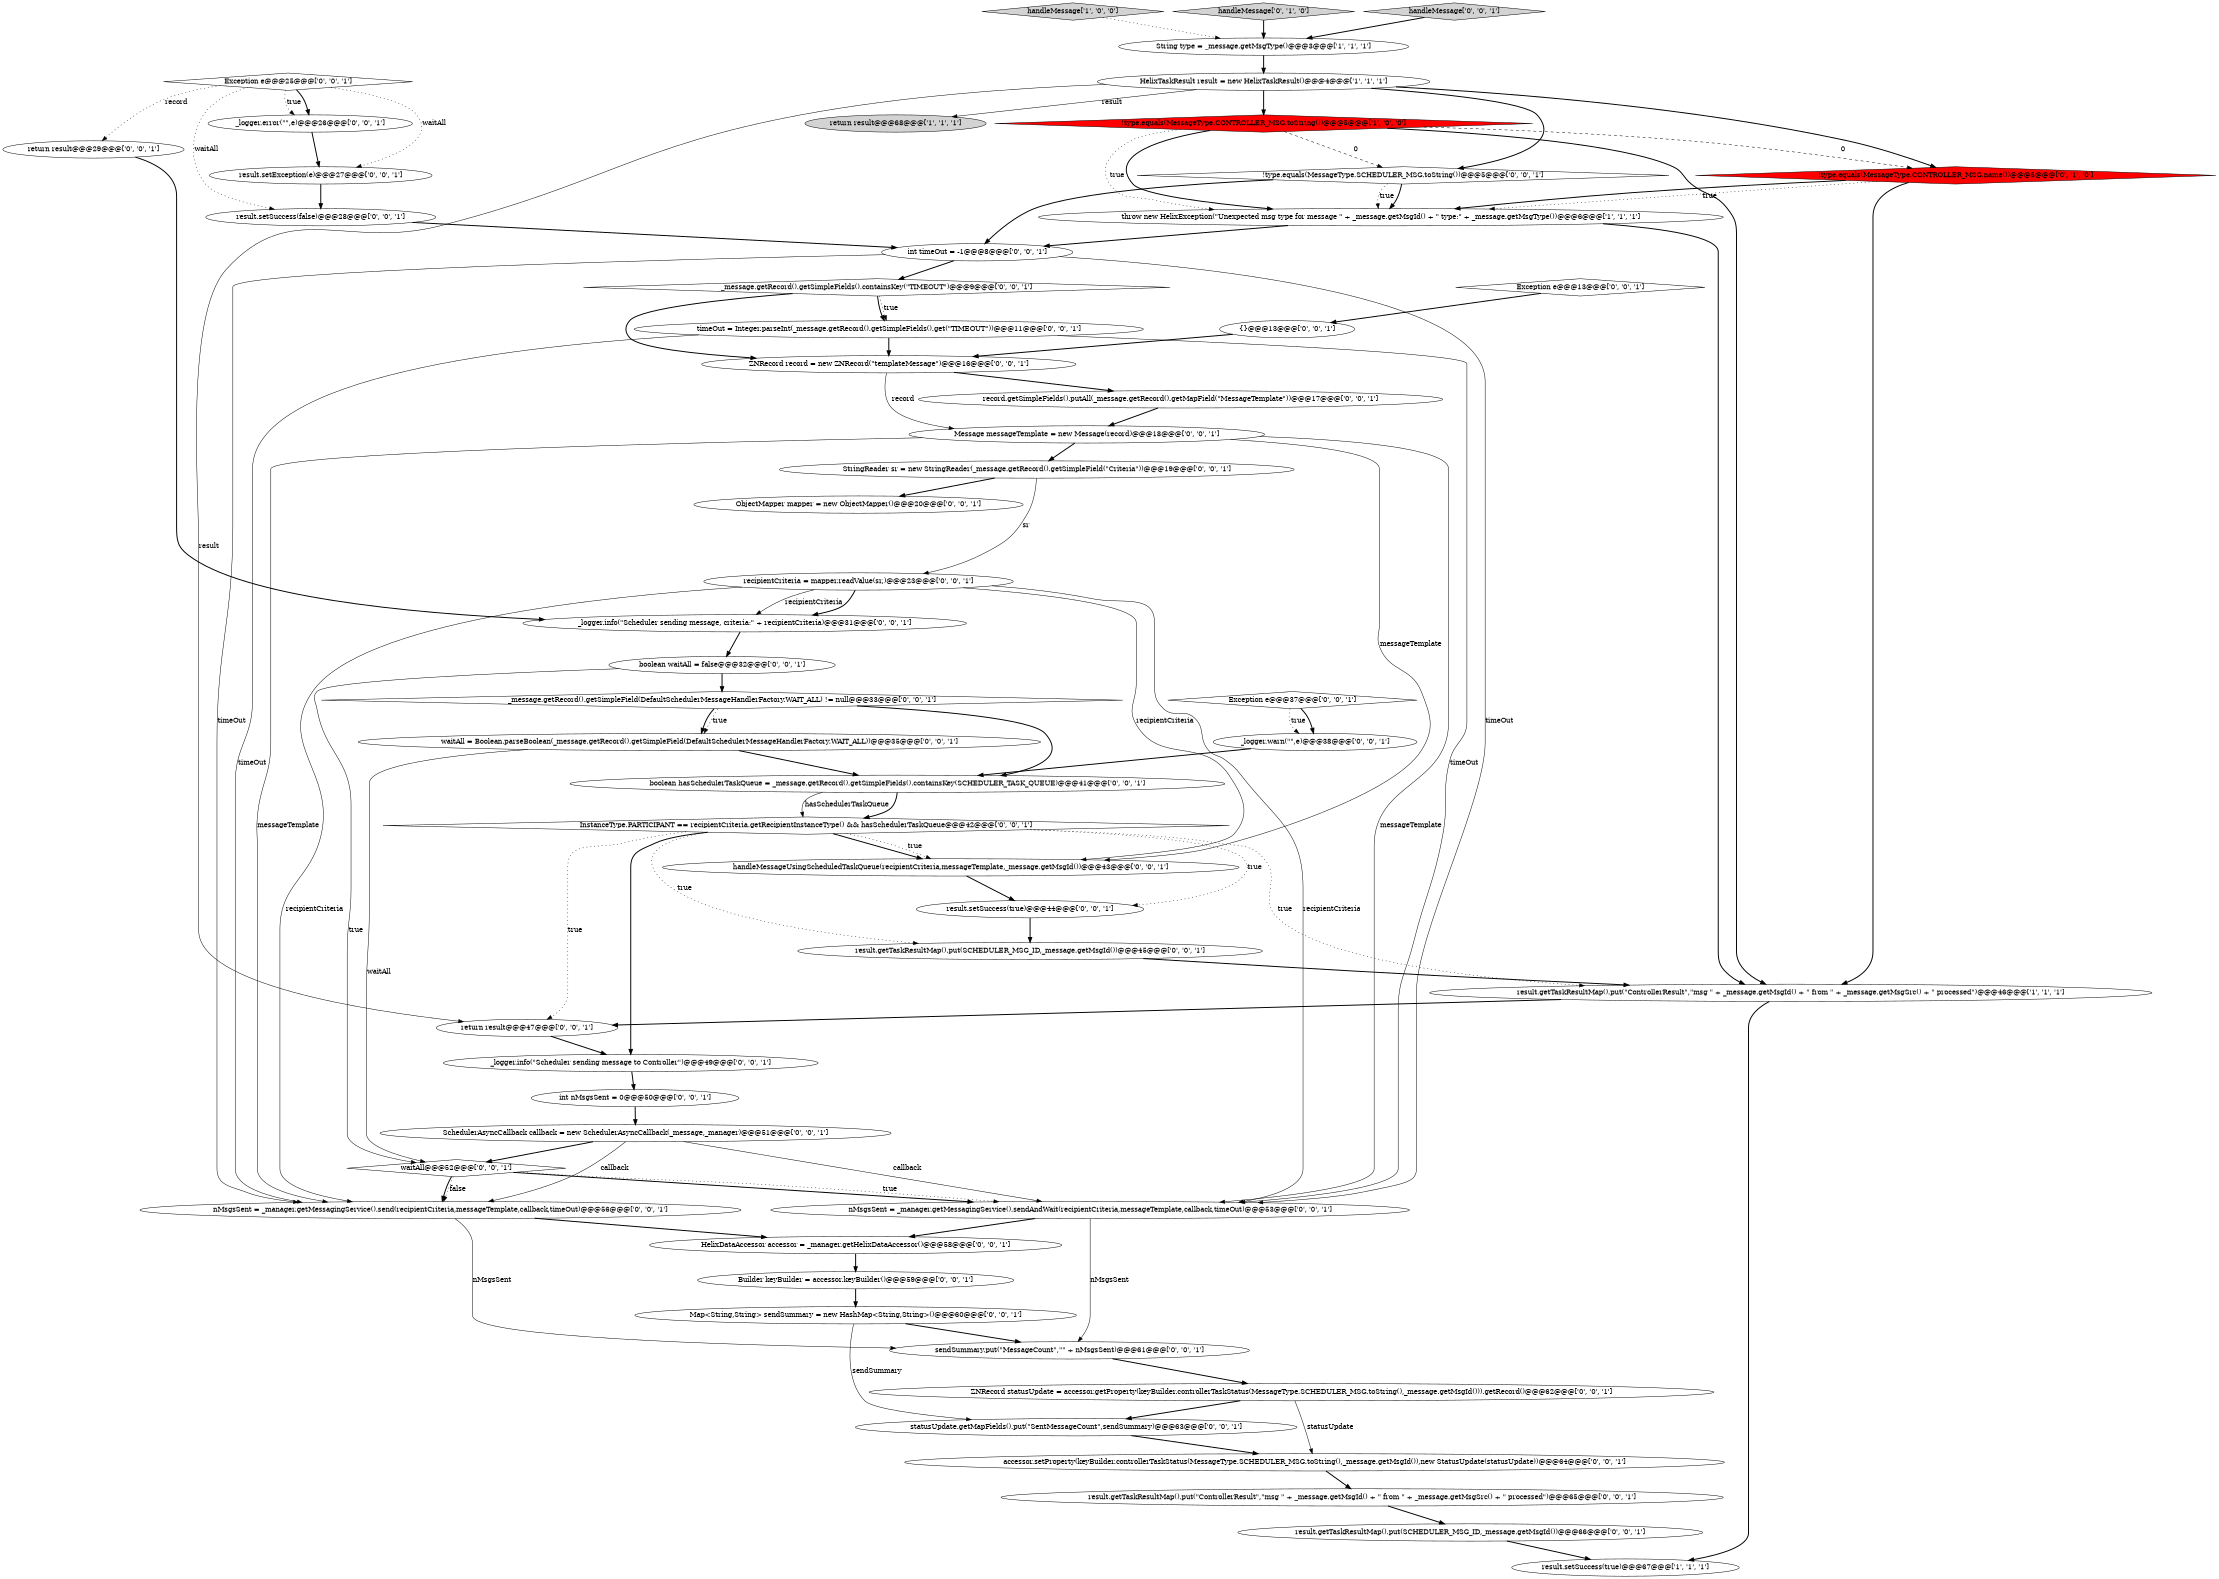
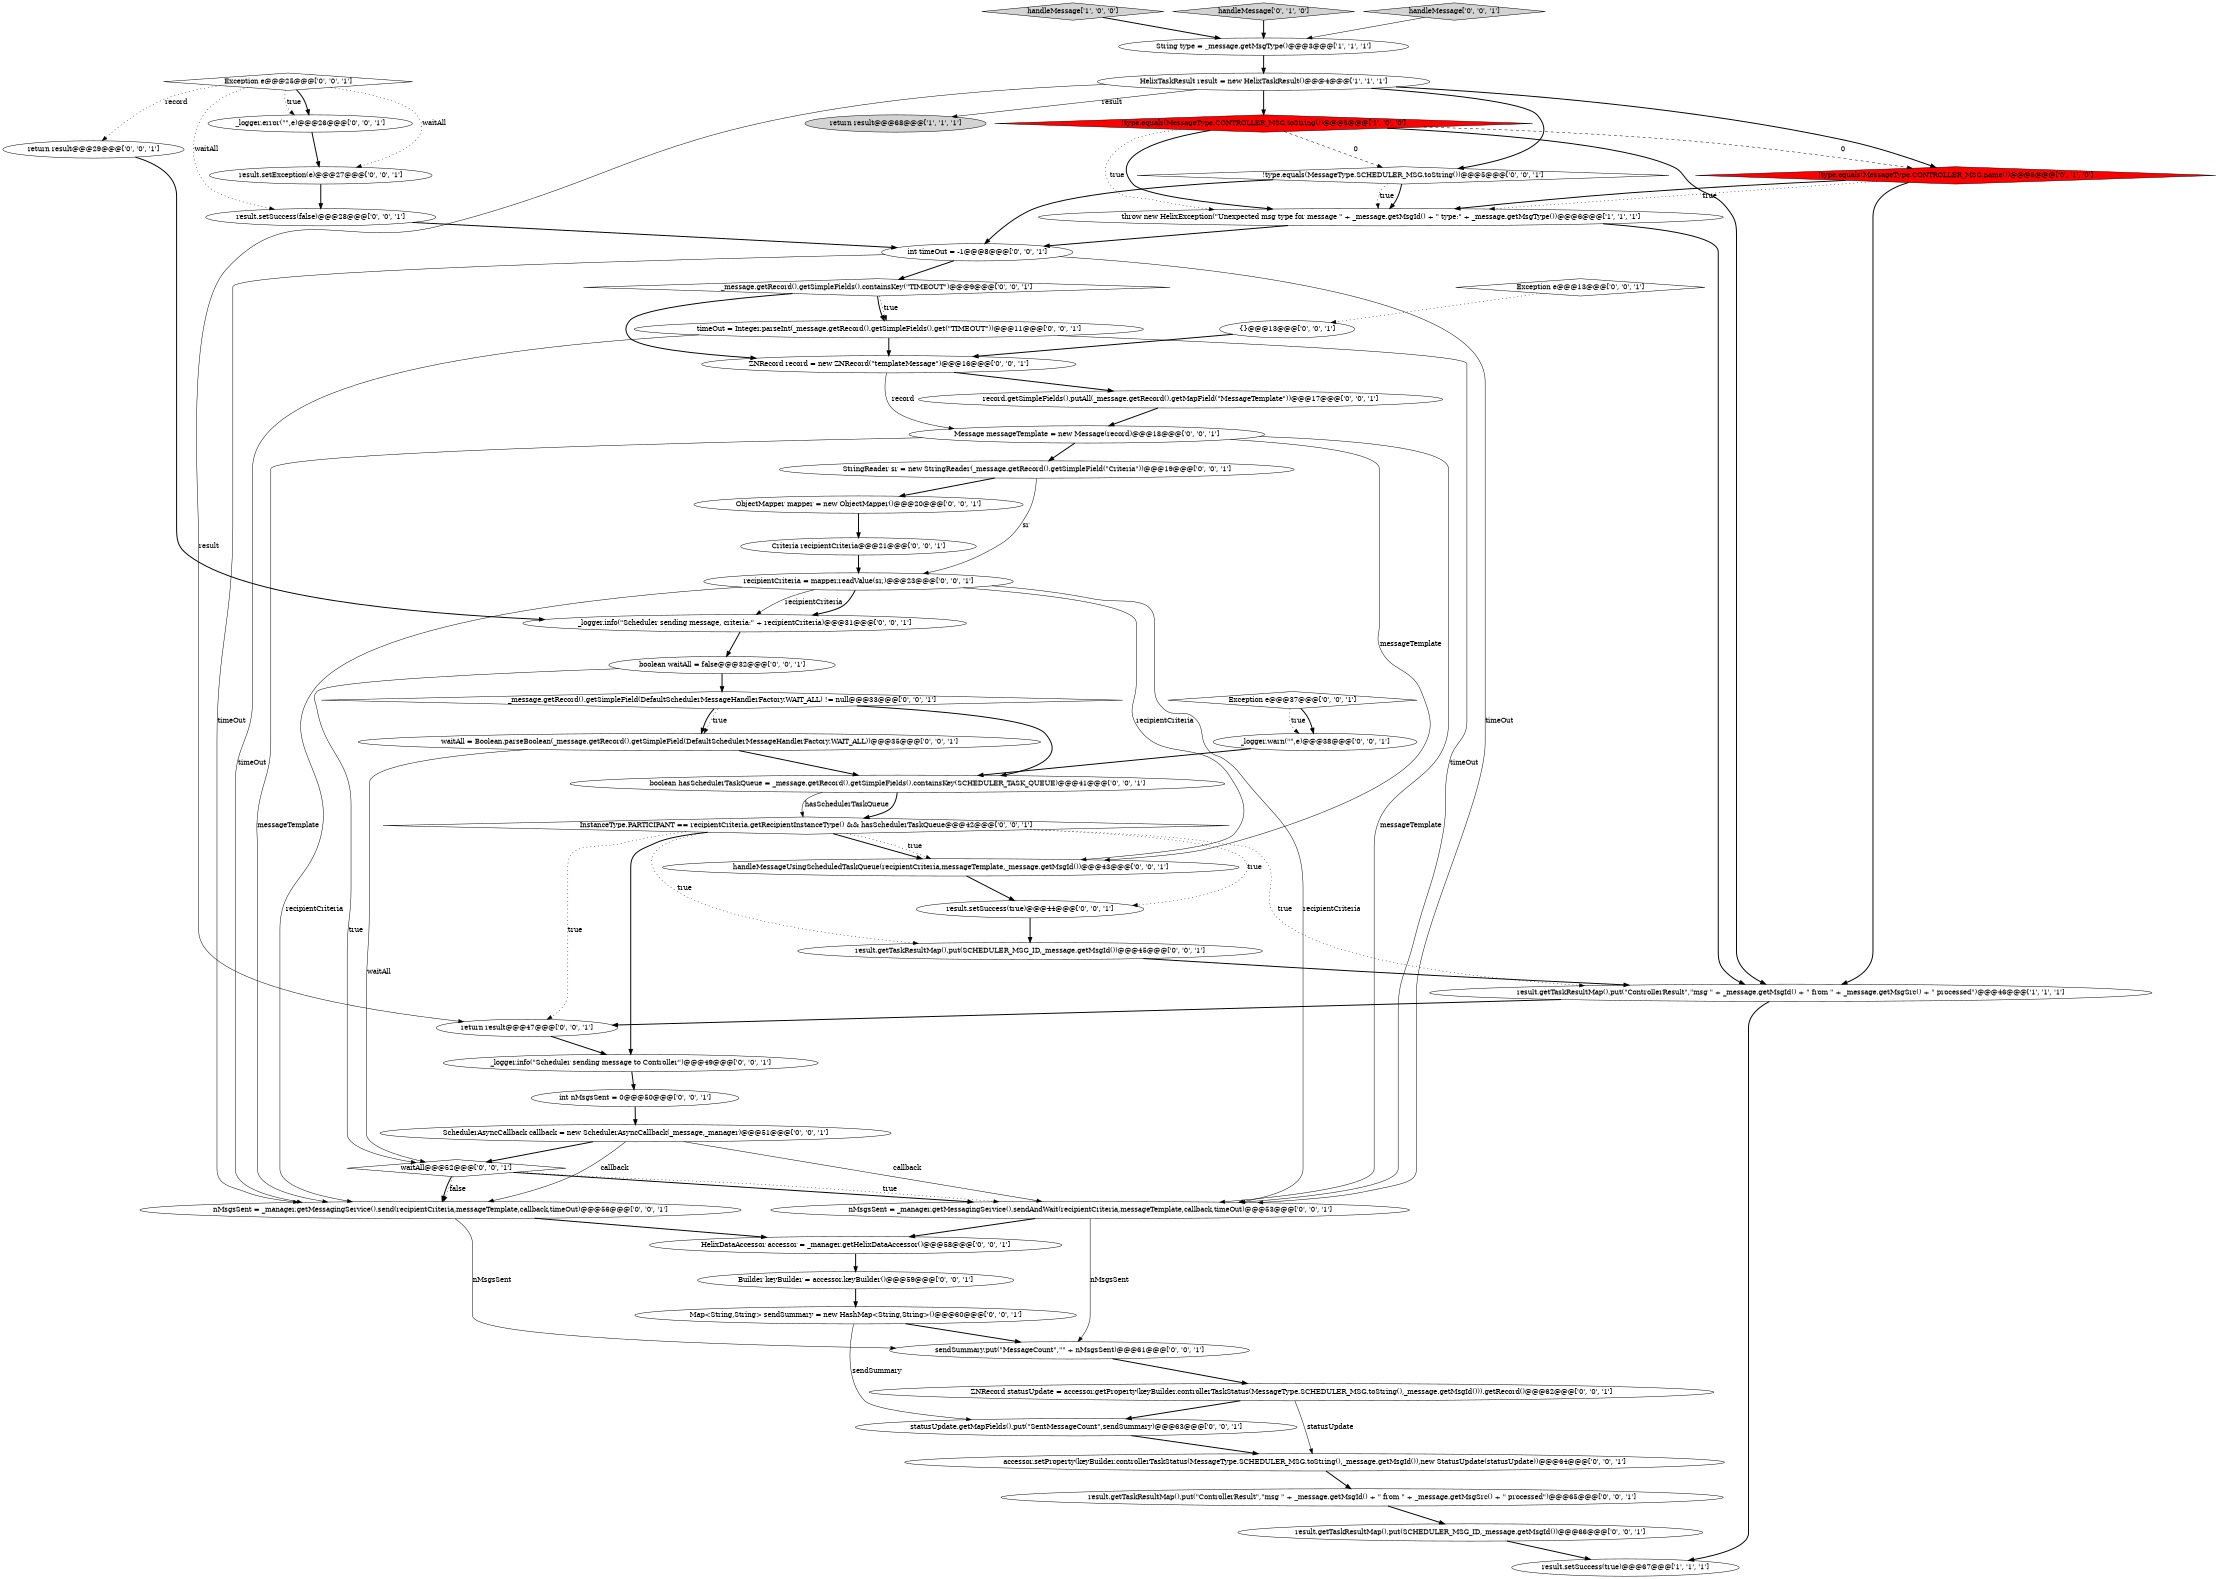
  digraph {
    node [fillcolor=white shape=ellipse style=filled]
    edge [style=bold]
    n1 [label="return result@@@29@@@['0', '0', '1']"]
    n2 [label="_logger.info(\"Scheduler sending message, criteria:\" + recipientCriteria)@@@31@@@['0', '0', '1']"]
    n3 [label="boolean waitAll = false@@@32@@@['0', '0', '1']"]
    n4 [label="result.getTaskResultMap().put(\"ControllerResult\",\"msg \" + _message.getMsgId() + \" from \" + _message.getMsgSrc() + \" processed\")@@@65@@@['0', '0', '1']"]
    n5 [label="result.getTaskResultMap().put(SCHEDULER_MSG_ID,_message.getMsgId())@@@66@@@['0', '0', '1']"]
    n6 [label="result.setSuccess(true)@@@67@@@['1', '1', '1']"]
    n7 [fillcolor=red label="!type.equals(MessageType.CONTROLLER_MSG.toString())@@@5@@@['1', '0', '0']" shape=diamond]
    n8 [label="!type.equals(MessageType.SCHEDULER_MSG.toString())@@@5@@@['0', '0', '1']" shape=diamond]
    n9 [fillcolor=red label="!type.equals(MessageType.CONTROLLER_MSG.name())@@@5@@@['0', '1', '0']" shape=diamond]
    n10 [label="throw new HelixException(\"Unexpected msg type for message \" + _message.getMsgId() + \" type:\" + _message.getMsgType())@@@6@@@['1', '1', '1']"]
    n11 [label="result.getTaskResultMap().put(\"ControllerResult\",\"msg \" + _message.getMsgId() + \" from \" + _message.getMsgSrc() + \" processed\")@@@46@@@['1', '1', '1']"]
    n12 [label="int timeOut = -1@@@8@@@['0', '0', '1']"]
    n13 [label="return result@@@47@@@['0', '0', '1']"]
    n14 [label="boolean hasSchedulerTaskQueue = _message.getRecord().getSimpleFields().containsKey(SCHEDULER_TASK_QUEUE)@@@41@@@['0', '0', '1']"]
    n15 [label="InstanceType.PARTICIPANT == recipientCriteria.getRecipientInstanceType() && hasSchedulerTaskQueue@@@42@@@['0', '0', '1']" shape=diamond]
    n16 [label="handleMessageUsingScheduledTaskQueue(recipientCriteria,messageTemplate,_message.getMsgId())@@@43@@@['0', '0', '1']"]
    n17 [label="result.setSuccess(true)@@@44@@@['0', '0', '1']"]
    n18 [label="result.getTaskResultMap().put(SCHEDULER_MSG_ID,_message.getMsgId())@@@45@@@['0', '0', '1']"]
    n19 [label="_logger.info(\"Scheduler sending message to Controller\")@@@49@@@['0', '0', '1']"]
    n20 [label="nMsgsSent = _manager.getMessagingService().sendAndWait(recipientCriteria,messageTemplate,callback,timeOut)@@@53@@@['0', '0', '1']"]
    n21 [label="nMsgsSent = _manager.getMessagingService().send(recipientCriteria,messageTemplate,callback,timeOut)@@@56@@@['0', '0', '1']"]
    n22 [label="_message.getRecord().getSimpleFields().containsKey(\"TIMEOUT\")@@@9@@@['0', '0', '1']" shape=diamond]
    n23 [fillcolor=lightgray label="handleMessage['1', '0', '0']" shape=diamond]
    n24 [label="String type = _message.getMsgType()@@@3@@@['1', '1', '1']"]
    n25 [label="HelixTaskResult result = new HelixTaskResult()@@@4@@@['1', '1', '1']"]
    n26 [label="Message messageTemplate = new Message(record)@@@18@@@['0', '0', '1']"]
    n27 [label="StringReader sr = new StringReader(_message.getRecord().getSimpleField(\"Criteria\"))@@@19@@@['0', '0', '1']"]
    n28 [label="HelixDataAccessor accessor = _manager.getHelixDataAccessor()@@@58@@@['0', '0', '1']"]
    n29 [label="sendSummary.put(\"MessageCount\",\"\" + nMsgsSent)@@@61@@@['0', '0', '1']"]
    n30 [label="ObjectMapper mapper = new ObjectMapper()@@@20@@@['0', '0', '1']"]
    n31 [label="recipientCriteria = mapper.readValue(sr,)@@@23@@@['0', '0', '1']"]
    n32 [label="ZNRecord record = new ZNRecord(\"templateMessage\")@@@16@@@['0', '0', '1']"]
    n33 [label="timeOut = Integer.parseInt(_message.getRecord().getSimpleFields().get(\"TIMEOUT\"))@@@11@@@['0', '0', '1']"]
    n34 [label="int nMsgsSent = 0@@@50@@@['0', '0', '1']"]
    n35 [label="Builder keyBuilder = accessor.keyBuilder()@@@59@@@['0', '0', '1']"]
    n36 [label="Map<String,String> sendSummary = new HashMap<String,String>()@@@60@@@['0', '0', '1']"]
    n37 [label="Exception e@@@25@@@['0', '0', '1']" shape=diamond]
    n38 [label="result.setException(e)@@@27@@@['0', '0', '1']"]
    n39 [label="result.setSuccess(false)@@@28@@@['0', '0', '1']"]
    n40 [label="_logger.error(\"\",e)@@@26@@@['0', '0', '1']"]
    n41 [fillcolor=lightgray label="return result@@@68@@@['1', '1', '1']"]
    n42 [label="statusUpdate.getMapFields().put(\"SentMessageCount\",sendSummary)@@@63@@@['0', '0', '1']"]
    n43 [label="accessor.setProperty(keyBuilder.controllerTaskStatus(MessageType.SCHEDULER_MSG.toString(),_message.getMsgId()),new StatusUpdate(statusUpdate))@@@64@@@['0', '0', '1']"]
+   n44 [label="Criteria recipientCriteria@@@21@@@['0', '0', '1']"]
    n45 [label="_message.getRecord().getSimpleField(DefaultSchedulerMessageHandlerFactory.WAIT_ALL) != null@@@33@@@['0', '0', '1']" shape=diamond]
    n46 [label="waitAll = Boolean.parseBoolean(_message.getRecord().getSimpleField(DefaultSchedulerMessageHandlerFactory.WAIT_ALL))@@@35@@@['0', '0', '1']"]
    n47 [label="waitAll@@@52@@@['0', '0', '1']" shape=diamond]
    n48 [label="record.getSimpleFields().putAll(_message.getRecord().getMapField(\"MessageTemplate\"))@@@17@@@['0', '0', '1']"]
    n49 [label="{}@@@13@@@['0', '0', '1']"]
    n50 [label="ZNRecord statusUpdate = accessor.getProperty(keyBuilder.controllerTaskStatus(MessageType.SCHEDULER_MSG.toString(),_message.getMsgId())).getRecord()@@@62@@@['0', '0', '1']"]
    n51 [label="SchedulerAsyncCallback callback = new SchedulerAsyncCallback(_message,_manager)@@@51@@@['0', '0', '1']"]
    n52 [label="Exception e@@@37@@@['0', '0', '1']" shape=diamond]
    n53 [label="_logger.warn(\"\",e)@@@38@@@['0', '0', '1']"]
    n54 [fillcolor=lightgray label="handleMessage['0', '1', '0']" shape=diamond]
    n55 [fillcolor=lightgray label="handleMessage['0', '0', '1']" shape=diamond]
    n56 [label="Exception e@@@13@@@['0', '0', '1']" shape=diamond]
    n1 -> n2
    n2 -> n3
    n3 -> n45
    n3 -> n47 [label=true style=solid]
    n4 -> n5
    n5 -> n6
    n7 -> n8 [label=0 style=dashed]
    n7 -> n9 [label=0 style=dashed]
    n7 -> n10
    n7 -> n10 [label=true style=dotted]
    n7 -> n11
    n8 -> n10
    n8 -> n10 [label=true style=dotted]
    n8 -> n12
    n9 -> n10 [label=true style=dotted]
    n9 -> n10
    n9 -> n11
    n10 -> n11
    n10 -> n12
    n11 -> n6
    n11 -> n13
    n12 -> n20 [label=timeOut style=solid]
    n12 -> n21 [label=timeOut style=solid]
    n12 -> n22
    n13 -> n19
    n14 -> n15
    n14 -> n15 [label=hasSchedulerTaskQueue style=solid]
    n15 -> n11 [label=true style=dotted]
    n15 -> n13 [label=true style=dotted]
    n15 -> n16
    n15 -> n16 [label=true style=dotted]
    n15 -> n17 [label=true style=dotted]
    n15 -> n18 [label=true style=dotted]
    n15 -> n19
    n16 -> n17
    n17 -> n18
    n18 -> n11
    n19 -> n34
    n20 -> n28
    n20 -> n29 [label=nMsgsSent style=solid]
    n21 -> n28
    n21 -> n29 [label=nMsgsSent style=solid]
    n22 -> n32
    n22 -> n33
    n22 -> n33 [label=true style=dotted]
-   n23 -> n24 [style=dotted]
+   n23 -> n24
    n24 -> n25
    n25 -> n7
    n25 -> n8
    n25 -> n9
    n25 -> n13 [label=result style=solid]
    n25 -> n41 [label=result style=solid]
    n26 -> n16 [label=messageTemplate style=solid]
    n26 -> n20 [label=messageTemplate style=solid]
    n26 -> n21 [label=messageTemplate style=solid]
    n26 -> n27
    n27 -> n30
    n27 -> n31 [label=sr style=solid]
    n28 -> n35
    n29 -> n50
+   n30 -> n44
    n31 -> n2 [label=recipientCriteria style=solid]
    n31 -> n2
    n31 -> n16 [label=recipientCriteria style=solid]
    n31 -> n20 [label=recipientCriteria style=solid]
    n31 -> n21 [label=recipientCriteria style=solid]
    n32 -> n26 [label=record style=solid]
    n32 -> n48
    n33 -> n20 [label=timeOut style=solid]
    n33 -> n21 [label=timeOut style=solid]
    n33 -> n32
    n34 -> n51
    n35 -> n36
    n36 -> n29
    n36 -> n42 [label=sendSummary style=solid]
    n37 -> n1 [label=record style=dotted]
    n37 -> n38 [label=waitAll style=dotted]
    n37 -> n39 [label=waitAll style=dotted]
    n37 -> n40
    n37 -> n40 [label=true style=dotted]
    n38 -> n39
    n39 -> n12
    n40 -> n38
    n42 -> n43
    n43 -> n4
+   n44 -> n31
    n45 -> n14
    n45 -> n46 [label=true style=dotted]
    n45 -> n46
    n46 -> n14
    n46 -> n47 [label=waitAll style=solid]
    n47 -> n20
    n47 -> n20 [label=true style=dotted]
    n47 -> n21
    n47 -> n21 [label=false style=dotted]
    n48 -> n26
    n49 -> n32
    n50 -> n42
    n50 -> n43 [label=statusUpdate style=solid]
    n51 -> n20 [label=callback style=solid]
    n51 -> n21 [label=callback style=solid]
    n51 -> n47
    n52 -> n53
    n52 -> n53 [label=true style=dotted]
    n53 -> n14
    n54 -> n24
-   n55 -> n24
-   n56 -> n49
+   n55 -> n24 [style=solid]
+   n56 -> n49 [style=dotted]
  }
